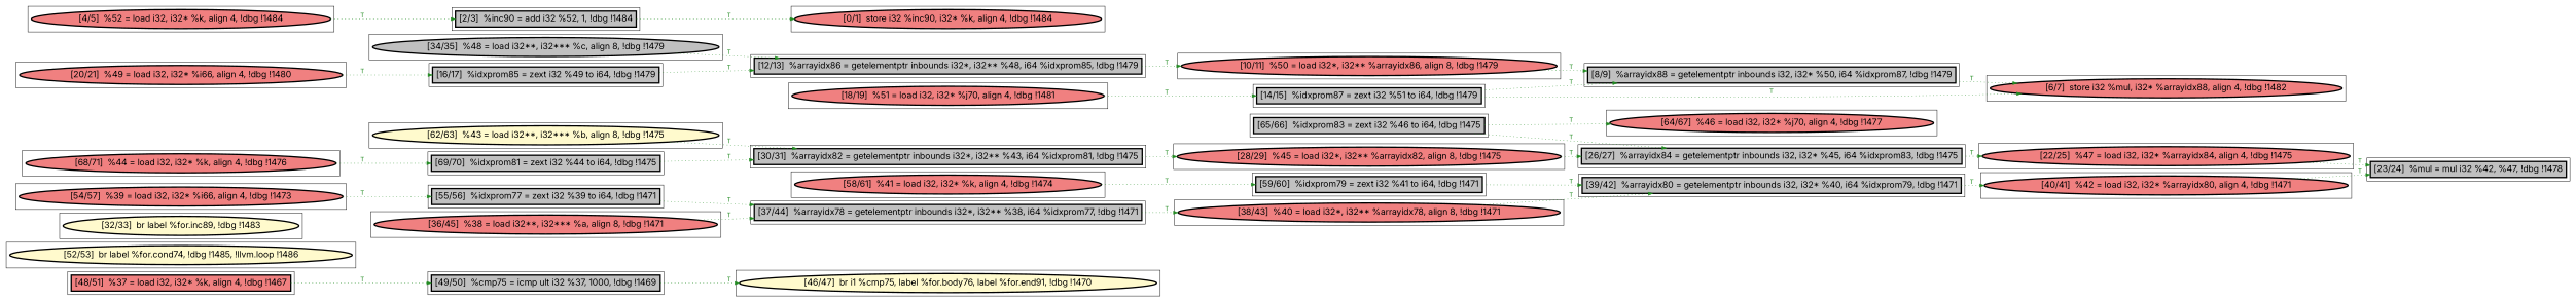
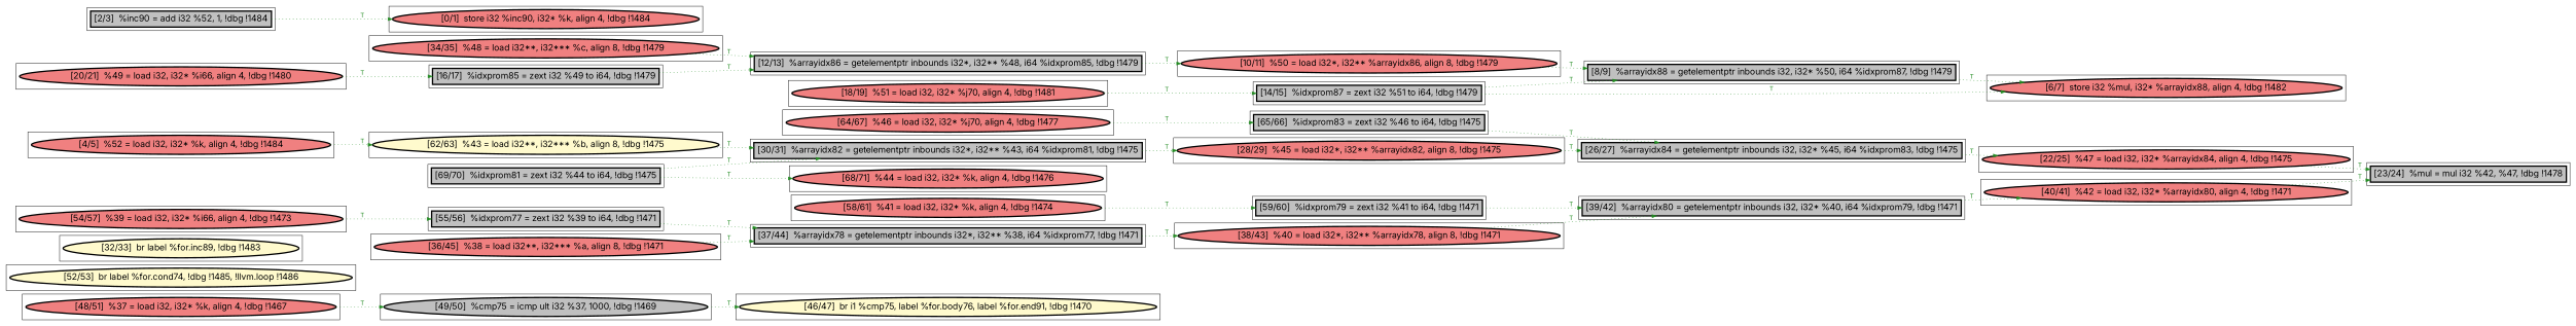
  digraph {
    fontname=Inter
    rankdir=LR
    node [fillcolor=lightcoral fontname=Inter fontsize=20 penwidth=3.0 shape=ellipse style=filled]
    edge [color=forestgreen fontcolor=forestgreen fontname=Inter style=dotted]
-   n1 [fillcolor=grey label="[49/50]  %cmp75 = icmp ult i32 %37, 1000, !dbg !1469" shape=rectangle]
+   n1 [fillcolor=grey label="[49/50]  %cmp75 = icmp ult i32 %37, 1000, !dbg !1469"]
    n2 [fillcolor=lemonchiffon label="[52/53]  br label %for.cond74, !dbg !1485, !llvm.loop !1486"]
    n3 [fillcolor=lemonchiffon label="[32/33]  br label %for.inc89, !dbg !1483"]
    n4 [fillcolor=grey label="[39/42]  %arrayidx80 = getelementptr inbounds i32, i32* %40, i64 %idxprom79, !dbg !1471" shape=rectangle]
-   n5 [fillcolor=grey label="[34/35]  %48 = load i32**, i32*** %c, align 8, !dbg !1479"]
+   n5 [label="[34/35]  %48 = load i32**, i32*** %c, align 8, !dbg !1479"]
    n6 [fillcolor=grey label="[55/56]  %idxprom77 = zext i32 %39 to i64, !dbg !1471" shape=rectangle]
-   n7 [label="[48/51]  %37 = load i32, i32* %k, align 4, !dbg !1467" shape=box]
+   n7 [label="[48/51]  %37 = load i32, i32* %k, align 4, !dbg !1467"]
    n8 [fillcolor=grey label="[59/60]  %idxprom79 = zext i32 %41 to i64, !dbg !1471" shape=rectangle]
    n9 [label="[58/61]  %41 = load i32, i32* %k, align 4, !dbg !1474"]
    n10 [label="[6/7]  store i32 %mul, i32* %arrayidx88, align 4, !dbg !1482"]
    n11 [fillcolor=grey label="[65/66]  %idxprom83 = zext i32 %46 to i64, !dbg !1475" shape=rectangle]
    n12 [label="[64/67]  %46 = load i32, i32* %j70, align 4, !dbg !1477"]
    n13 [fillcolor=lemonchiffon label="[46/47]  br i1 %cmp75, label %for.body76, label %for.end91, !dbg !1470"]
    n14 [fillcolor=lemonchiffon label="[62/63]  %43 = load i32**, i32*** %b, align 8, !dbg !1475"]
    n15 [label="[38/43]  %40 = load i32*, i32** %arrayidx78, align 8, !dbg !1471"]
    n16 [fillcolor=grey label="[8/9]  %arrayidx88 = getelementptr inbounds i32, i32* %50, i64 %idxprom87, !dbg !1479" shape=rectangle]
    n17 [label="[4/5]  %52 = load i32, i32* %k, align 4, !dbg !1484"]
    n18 [fillcolor=grey label="[2/3]  %inc90 = add i32 %52, 1, !dbg !1484" shape=rectangle]
    n19 [fillcolor=grey label="[26/27]  %arrayidx84 = getelementptr inbounds i32, i32* %45, i64 %idxprom83, !dbg !1475" shape=rectangle]
    n20 [label="[10/11]  %50 = load i32*, i32** %arrayidx86, align 8, !dbg !1479"]
    n21 [fillcolor=grey label="[37/44]  %arrayidx78 = getelementptr inbounds i32*, i32** %38, i64 %idxprom77, !dbg !1471" shape=rectangle]
    n22 [label="[0/1]  store i32 %inc90, i32* %k, align 4, !dbg !1484"]
    n23 [fillcolor=grey label="[23/24]  %mul = mul i32 %42, %47, !dbg !1478" shape=rectangle]
    n24 [label="[36/45]  %38 = load i32**, i32*** %a, align 8, !dbg !1471"]
    n25 [fillcolor=grey label="[12/13]  %arrayidx86 = getelementptr inbounds i32*, i32** %48, i64 %idxprom85, !dbg !1479" shape=rectangle]
    n26 [fillcolor=grey label="[30/31]  %arrayidx82 = getelementptr inbounds i32*, i32** %43, i64 %idxprom81, !dbg !1475" shape=rectangle]
    n27 [fillcolor=grey label="[14/15]  %idxprom87 = zext i32 %51 to i64, !dbg !1479" shape=rectangle]
    n28 [label="[54/57]  %39 = load i32, i32* %i66, align 4, !dbg !1473"]
    n29 [fillcolor=grey label="[16/17]  %idxprom85 = zext i32 %49 to i64, !dbg !1479" shape=rectangle]
    n30 [fillcolor=grey label="[69/70]  %idxprom81 = zext i32 %44 to i64, !dbg !1475" shape=rectangle]
    n31 [label="[18/19]  %51 = load i32, i32* %j70, align 4, !dbg !1481"]
    n32 [label="[68/71]  %44 = load i32, i32* %k, align 4, !dbg !1476"]
    n33 [label="[20/21]  %49 = load i32, i32* %i66, align 4, !dbg !1480"]
    n34 [label="[22/25]  %47 = load i32, i32* %arrayidx84, align 4, !dbg !1475"]
    n35 [label="[28/29]  %45 = load i32*, i32** %arrayidx82, align 8, !dbg !1475"]
    n36 [label="[40/41]  %42 = load i32, i32* %arrayidx80, align 4, !dbg !1471"]
    subgraph cluster_1 {
      n1
    }
    subgraph cluster_2 {
      n2
    }
    subgraph cluster_3 {
      n3
    }
    subgraph cluster_4 {
      n4
    }
    subgraph cluster_5 {
      n5
    }
    subgraph cluster_6 {
      n6
    }
    subgraph cluster_7 {
      n7
    }
    subgraph cluster_8 {
      n8
    }
    subgraph cluster_9 {
      n9
    }
    subgraph cluster_10 {
      n10
    }
    subgraph cluster_11 {
      n11
    }
    subgraph cluster_12 {
      n12
    }
    subgraph cluster_13 {
      n13
    }
    subgraph cluster_14 {
      n14
    }
    subgraph cluster_15 {
      n15
    }
    subgraph cluster_16 {
      n16
    }
    subgraph cluster_17 {
      n17
    }
    subgraph cluster_18 {
      n18
    }
    subgraph cluster_19 {
      n19
    }
    subgraph cluster_20 {
      n20
    }
    subgraph cluster_21 {
      n21
    }
    subgraph cluster_22 {
      n22
    }
    subgraph cluster_23 {
      n23
    }
    subgraph cluster_24 {
      n24
    }
    subgraph cluster_25 {
      n25
    }
    subgraph cluster_26 {
      n26
    }
    subgraph cluster_27 {
      n27
    }
    subgraph cluster_28 {
      n28
    }
    subgraph cluster_29 {
      n29
    }
    subgraph cluster_30 {
      n30
    }
    subgraph cluster_31 {
      n31
    }
    subgraph cluster_32 {
      n32
    }
    subgraph cluster_33 {
      n33
    }
    subgraph cluster_34 {
      n34
    }
    subgraph cluster_35 {
      n35
    }
    subgraph cluster_36 {
      n36
    }
    n1 -> n13 [label=T]
    n4 -> n36 [label=T]
    n5 -> n25 [label=T]
    n6 -> n21 [label=T]
    n7 -> n1 [label=T]
    n8 -> n4 [label=T]
    n9 -> n8 [label=T]
    n11 -> n19 [label=T]
-   n11 -> n12 [label=T]
+   n12 -> n11 [label=T]
    n14 -> n26 [label=T]
    n15 -> n4 [label=T]
    n16 -> n10 [label=T]
-   n17 -> n18 [label=T]
+   n17 -> n14 [label=T]
    n18 -> n22 [label=T]
    n19 -> n34 [label=T]
    n20 -> n16 [label=T]
    n21 -> n15 [label=T]
    n24 -> n21 [label=T]
    n25 -> n20 [label=T]
    n26 -> n35 [label=T]
    n27 -> n10 [label=T]
    n27 -> n16 [label=T]
    n28 -> n6 [label=T]
    n29 -> n25 [label=T]
    n30 -> n26 [label=T]
    n31 -> n27 [label=T]
-   n32 -> n30 [label=T]
+   n30 -> n32 [label=T]
    n33 -> n29 [label=T]
    n34 -> n23 [label=T]
    n35 -> n19 [label=T]
    n36 -> n23 [label=T]
  }
